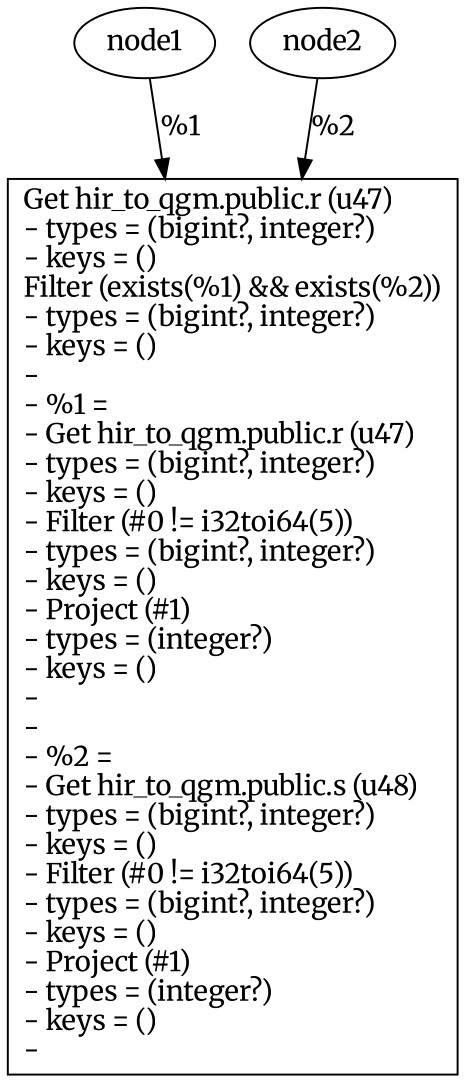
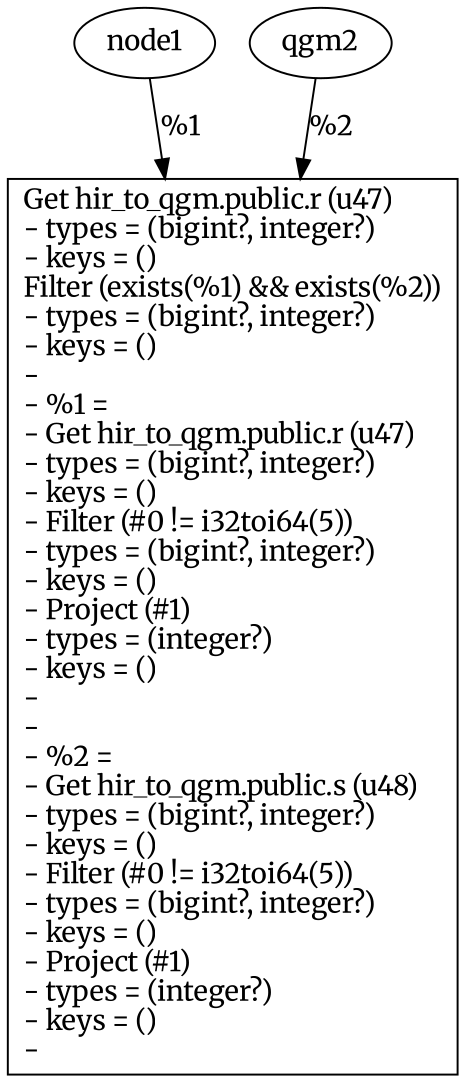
  digraph {
    fontname=Merriweather
    node [fontname=Merriweather]
    edge [fontname=Merriweather]
    n1 [label="Get hir_to_qgm.public.r (u47)\l- types = (bigint?, integer?)\l- keys = ()\lFilter (exists(%1) && exists(%2))\l- types = (bigint?, integer?)\l- keys = ()\l-\l- %1 =\l- Get hir_to_qgm.public.r (u47)\l- types = (bigint?, integer?)\l- keys = ()\l- Filter (#0 != i32toi64(5))\l- types = (bigint?, integer?)\l- keys = ()\l- Project (#1)\l- types = (integer?)\l- keys = ()\l-\l-\l- %2 =\l- Get hir_to_qgm.public.s (u48)\l- types = (bigint?, integer?)\l- keys = ()\l- Filter (#0 != i32toi64(5))\l- types = (bigint?, integer?)\l- keys = ()\l- Project (#1)\l- types = (integer?)\l- keys = ()\l-\l" shape=record]
    node1
-   node2
+   node2 [label=qgm2]
    node1 -> n1 [label="%1\l"]
    node2 -> n1 [label="%2\l"]
  }
